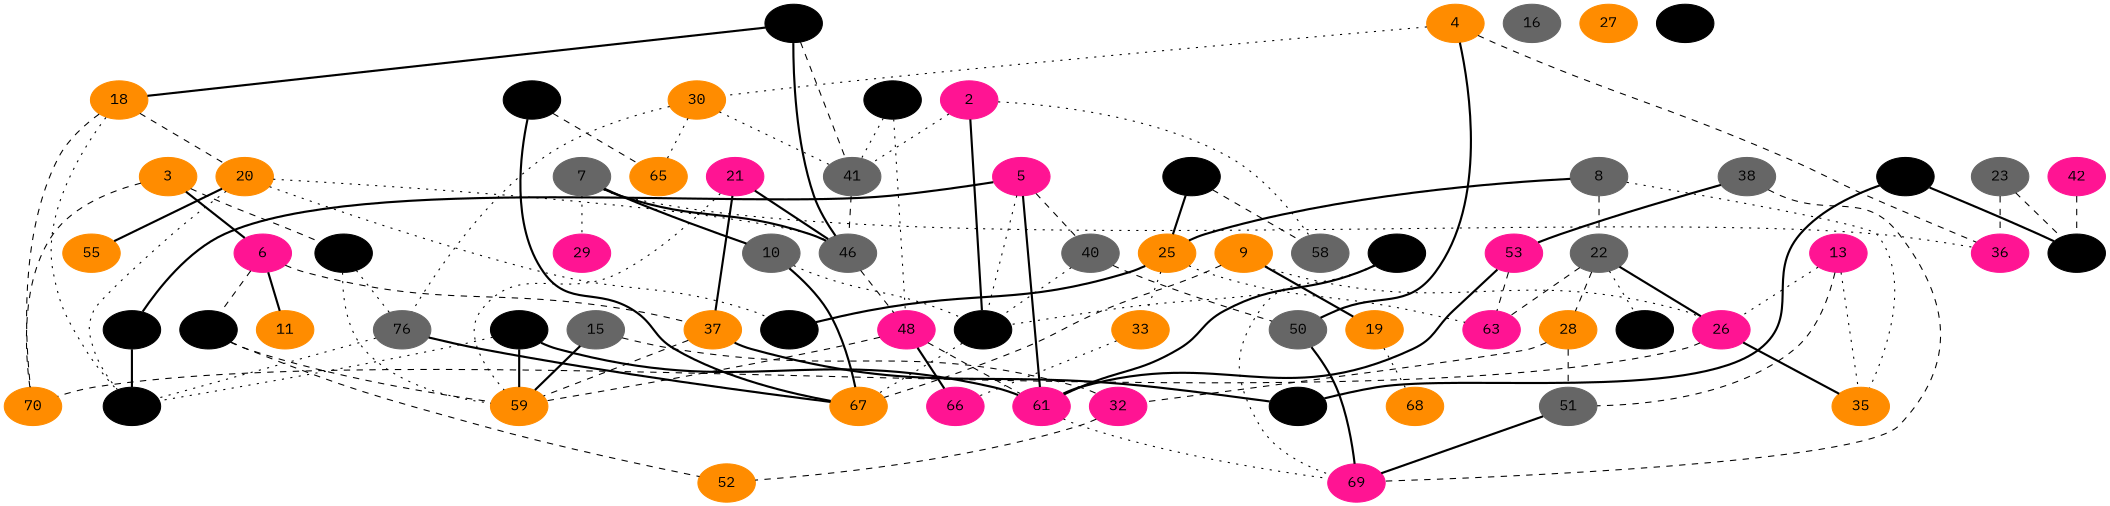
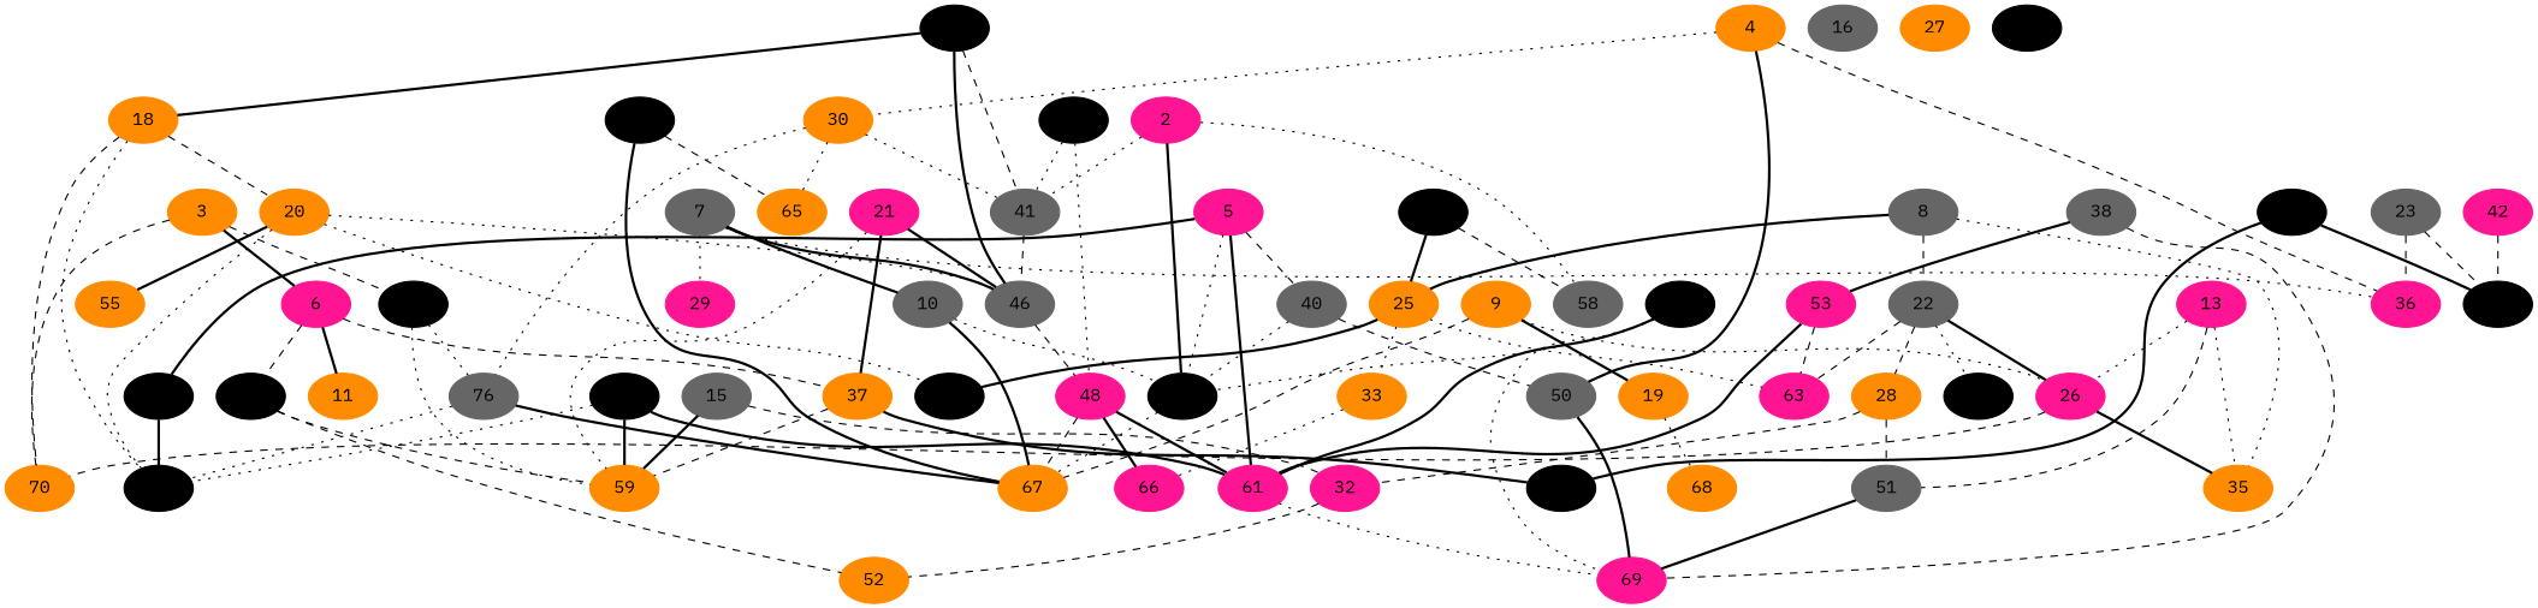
  graph {
    fontname="IBM Plex Mono"
    node [color=darkorange fontname="IBM Plex Mono" style=filled]
    edge [fontname="IBM Plex Mono" style=bold]
    1 [color=black]
    57 [color=black]
    59
    61 [color=deeppink]
    69 [color=deeppink]
    2 [color=deeppink]
    41 [color=gray40]
    44 [color=black]
    58 [color=gray40]
    46 [color=gray40]
    67
    6 [color=deeppink]
    3
    47 [color=black]
    70
    11
    14 [color=black]
    37
    n19 [color=gray40 label=76]
    4
    30
    36 [color=deeppink]
    50 [color=gray40]
    65
    5 [color=deeppink]
    40 [color=gray40]
    45 [color=black]
    52
    64 [color=black]
    7 [color=gray40]
    10 [color=gray40]
    29 [color=deeppink]
    48 [color=deeppink]
    8 [color=gray40]
    22 [color=gray40]
    25
    35
    26 [color=deeppink]
    28
    34 [color=black]
    63 [color=deeppink]
    49 [color=black]
    33
    9
    19
    68
    12 [color=black]
    13 [color=deeppink]
    51 [color=gray40]
    15 [color=gray40]
    32 [color=deeppink]
    16 [color=gray40]
    17 [color=black]
    18
    20
    55
    21 [color=deeppink]
    23 [color=gray40]
    62 [color=black]
    24 [color=black]
    66 [color=deeppink]
    27
    31 [color=black]
    38 [color=gray40]
    53 [color=deeppink]
    39 [color=black]
    42 [color=deeppink]
    43 [color=black]
    60 [color=black]
    1 -- 57 [style=dotted]
    1 -- 59
    1 -- 61
    61 -- 69 [style=dotted]
    2 -- 41 [style=dotted]
    2 -- 44
    2 -- 58 [style=dotted]
    41 -- 46 [style=dashed]
    44 -- 67 [style=dotted]
    46 -- 48 [style=dashed]
    6 -- 11
    6 -- 14 [style=dashed]
    6 -- 37 [style=dashed]
    3 -- 6
    3 -- 47 [style=dashed]
    3 -- 70 [style=dashed]
    47 -- 59 [style=dotted]
    47 -- n19 [style=dotted]
    14 -- 59 [style=dashed]
    14 -- 52 [style=dashed]
    37 -- 59 [style=dashed]
    37 -- 64
    n19 -- 57 [style=dotted]
    n19 -- 67
    4 -- 30 [style=dotted]
    4 -- 36 [style=dashed]
    4 -- 50
    30 -- 41 [style=dotted]
    30 -- n19 [style=dotted]
    30 -- 65 [style=dotted]
    50 -- 69
    5 -- 61
    5 -- 44 [style=dotted]
    5 -- 40 [style=dashed]
    5 -- 45
    40 -- 44 [style=dotted]
    40 -- 50 [style=dashed]
    45 -- 57
    7 -- 46
    7 -- 36 [style=dotted]
    7 -- 10
    7 -- 29 [style=dotted]
    10 -- 44 [style=dotted]
    10 -- 67
-   48 -- 61 [style=dashed]
-   48 -- 59 [style=dashed]
+   48 -- 61
+   48 -- 67 [style=dashed]
    48 -- 66
    8 -- 22 [style=dashed]
    8 -- 25
    8 -- 35 [style=dotted]
    22 -- 26
    22 -- 28 [style=dashed]
    22 -- 34 [style=dotted]
    22 -- 63 [style=dashed]
    25 -- 63 [style=dotted]
    25 -- 49
    25 -- 33 [style=dotted]
    26 -- 70 [style=dashed]
    26 -- 35
    28 -- 51 [style=dashed]
    28 -- 32 [style=dashed]
    33 -- 66 [style=dotted]
    9 -- 67 [style=dashed]
    9 -- 26 [style=dotted]
    9 -- 19
    19 -- 68 [style=dotted]
    12 -- 58 [style=dashed]
    12 -- 25
    13 -- 35 [style=dotted]
    13 -- 26 [style=dotted]
    13 -- 51 [style=dashed]
    51 -- 69
    15 -- 59
    15 -- 32 [style=dashed]
    32 -- 52 [style=dashed]
    17 -- 41 [style=dashed]
    17 -- 46
    17 -- 18
    18 -- 57 [style=dotted]
    18 -- 70 [style=dashed]
    18 -- 20 [style=dashed]
    20 -- 57 [style=dotted]
    20 -- 46 [style=dotted]
    20 -- 49 [style=dotted]
    20 -- 55
    21 -- 59 [style=dotted]
    21 -- 46
    21 -- 37
    23 -- 36 [style=dashed]
    23 -- 62 [style=dashed]
    24 -- 67
    24 -- 65 [style=dashed]
    31 -- 64
    31 -- 62
    38 -- 69 [style=dashed]
    38 -- 53
    53 -- 61
    53 -- 63 [style=dashed]
    39 -- 41 [style=dotted]
    39 -- 48 [style=dotted]
    42 -- 62 [style=dashed]
    43 -- 61
    43 -- 69 [style=dotted]
    43 -- 44 [style=dotted]
  }
